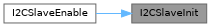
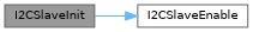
  digraph {
    rankdir=LR
    node [fontname=Helvetica fontsize=10 shape=box style=filled]
    n1 [color=gray40 fillcolor=grey60 fontcolor=black height=0.2 label=I2CSlaveInit width=0.4]
    n2 [color=grey40 fillcolor=white height=0.2 label=I2CSlaveEnable width=0.4]
-   n2 -> n1 [color=steelblue1 fontname=Helvetica fontsize=10 labelfontname=Helvetica labelfontsize=10 style=solid]
+   n1 -> n2 [color=steelblue1 fontname=Helvetica fontsize=10 labelfontname=Helvetica labelfontsize=10 style=solid]
  }
